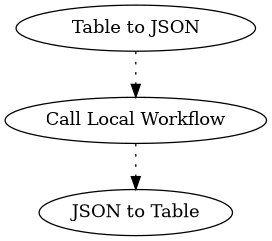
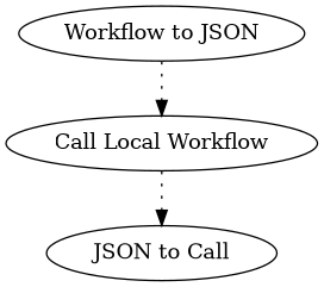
  digraph {
    rankdir=TB
    edge [style=dotted]
-   n1 [label="Table to JSON"]
+   n1 [label="Workflow to JSON"]
    n2 [label="Call Local Workflow"]
-   n3 [label="JSON to Table"]
+   n3 [label="JSON to Call"]
    n1 -> n2
    n2 -> n3
  }
